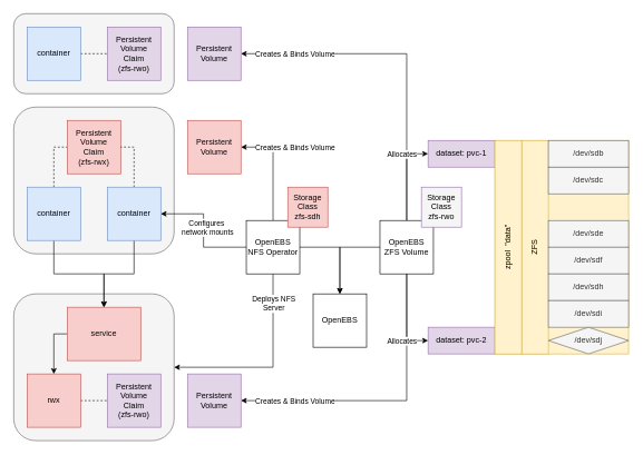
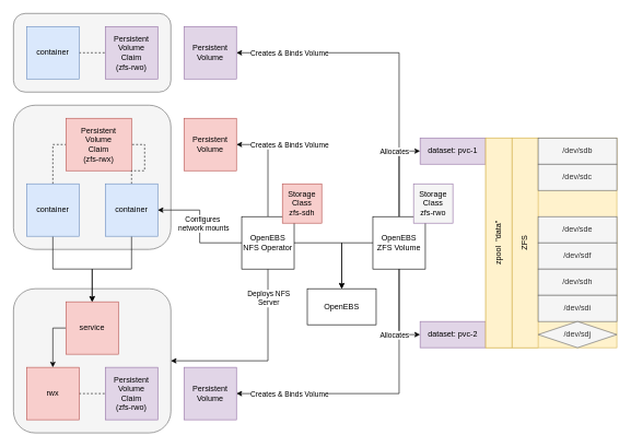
  <mxCell id="0" />
  <mxCell id="1" parent="0" />
  <mxCell id="2" value="" style="rounded=1;whiteSpace=wrap;html=1;horizontal=1;verticalAlign=middle;fillColor=#f5f5f5;fontColor=#333333;align=left;strokeColor=#666666;" vertex="1" parent="1"><mxGeometry x="20" y="440" width="240" height="220" as="geometry" /></mxCell>
  <mxCell id="3" value="" style="rounded=1;whiteSpace=wrap;html=1;horizontal=1;verticalAlign=top;fillColor=#f5f5f5;fontColor=#333333;strokeColor=#666666;" vertex="1" parent="1"><mxGeometry x="20" y="20" width="240" height="120" as="geometry" /></mxCell>
  <mxCell id="4" style="edgeStyle=orthogonalEdgeStyle;rounded=0;orthogonalLoop=1;jettySize=auto;html=1;exitX=1;exitY=0.5;exitDx=0;exitDy=0;dashed=1;endArrow=none;endFill=0;" edge="1" parent="1" source="5" target="6"><mxGeometry relative="1" as="geometry" /></mxCell>
  <mxCell id="5" value="container" style="whiteSpace=wrap;html=1;aspect=fixed;fillColor=#dae8fc;strokeColor=#6c8ebf;" vertex="1" parent="1"><mxGeometry x="40" y="40" width="80" height="80" as="geometry" /></mxCell>
  <mxCell id="6" value="Persistent&lt;div&gt;Volume&lt;/div&gt;&lt;div&gt;Claim&lt;/div&gt;&lt;div&gt;(zfs-rwo)&lt;/div&gt;" style="whiteSpace=wrap;html=1;aspect=fixed;fillColor=#e1d5e7;strokeColor=#9673a6;" vertex="1" parent="1"><mxGeometry x="160" y="40" width="80" height="80" as="geometry" /></mxCell>
- <mxCell id="7" value="OpenEBS" style="whiteSpace=wrap;html=1;aspect=fixed;" vertex="1" parent="1"><mxGeometry x="468" y="440" width="80" height="80" as="geometry" /></mxCell>
+ <mxCell id="7" value="OpenEBS" style="whiteSpace=wrap;html=1;aspect=fixed;" vertex="1" parent="1"><mxGeometry x="468" y="440" width="105" height="55" as="geometry" /></mxCell>
  <mxCell id="8" style="edgeStyle=orthogonalEdgeStyle;rounded=0;orthogonalLoop=1;jettySize=auto;html=1;exitX=0;exitY=0.5;exitDx=0;exitDy=0;entryX=0.5;entryY=0;entryDx=0;entryDy=0;" edge="1" parent="1" source="13" target="7"><mxGeometry relative="1" as="geometry" /></mxCell>
  <mxCell id="9" style="edgeStyle=orthogonalEdgeStyle;rounded=0;orthogonalLoop=1;jettySize=auto;html=1;exitX=0.5;exitY=1;exitDx=0;exitDy=0;entryX=1;entryY=0.5;entryDx=0;entryDy=0;" edge="1" parent="1" source="13" target="39"><mxGeometry relative="1" as="geometry" /></mxCell>
  <mxCell id="10" value="Creates &amp;amp; Binds Volume" style="edgeLabel;html=1;align=center;verticalAlign=middle;resizable=0;points=[];" vertex="1" connectable="0" parent="9"><mxGeometry x="0.018" y="-4" relative="1" as="geometry"><mxPoint x="-135" y="4" as="offset" /></mxGeometry></mxCell>
  <mxCell id="11" style="edgeStyle=orthogonalEdgeStyle;rounded=0;orthogonalLoop=1;jettySize=auto;html=1;exitX=0.5;exitY=0;exitDx=0;exitDy=0;entryX=1;entryY=0.5;entryDx=0;entryDy=0;" edge="1" parent="1" source="13" target="23"><mxGeometry relative="1" as="geometry" /></mxCell>
  <mxCell id="12" value="Creates &amp;amp; Binds Volume" style="edgeLabel;html=1;align=center;verticalAlign=middle;resizable=0;points=[];" vertex="1" connectable="0" parent="11"><mxGeometry x="0.847" y="1" relative="1" as="geometry"><mxPoint x="42" y="-1" as="offset" /></mxGeometry></mxCell>
  <mxCell id="13" value="OpenEBS&lt;div&gt;ZFS Volume&lt;/div&gt;" style="whiteSpace=wrap;html=1;aspect=fixed;" vertex="1" parent="1"><mxGeometry x="568" y="330" width="80" height="80" as="geometry" /></mxCell>
  <mxCell id="14" value="Storage Class&lt;div&gt;zfs-rwo&lt;/div&gt;" style="whiteSpace=wrap;html=1;aspect=fixed;fillColor=#f5f5f5;strokeColor=#9673a6;" vertex="1" parent="1"><mxGeometry x="630" y="280" width="60" height="60" as="geometry" /></mxCell>
  <mxCell id="15" style="edgeStyle=orthogonalEdgeStyle;rounded=0;orthogonalLoop=1;jettySize=auto;html=1;exitX=1;exitY=0.5;exitDx=0;exitDy=0;" edge="1" parent="1" source="20" target="7"><mxGeometry relative="1" as="geometry" /></mxCell>
  <mxCell id="16" style="edgeStyle=orthogonalEdgeStyle;rounded=0;orthogonalLoop=1;jettySize=auto;html=1;exitX=0.5;exitY=1;exitDx=0;exitDy=0;entryX=1;entryY=0.5;entryDx=0;entryDy=0;" edge="1" parent="1" source="20" target="2"><mxGeometry relative="1" as="geometry" /></mxCell>
  <mxCell id="17" value="Deploys NFS&lt;div&gt;Server&lt;/div&gt;" style="edgeLabel;html=1;align=center;verticalAlign=middle;resizable=0;points=[];" vertex="1" connectable="0" parent="16"><mxGeometry x="-0.585" y="2" relative="1" as="geometry"><mxPoint x="-2" y="-16" as="offset" /></mxGeometry></mxCell>
  <mxCell id="18" style="edgeStyle=orthogonalEdgeStyle;rounded=0;orthogonalLoop=1;jettySize=auto;html=1;exitX=0.5;exitY=0;exitDx=0;exitDy=0;entryX=1;entryY=0.5;entryDx=0;entryDy=0;" edge="1" parent="1" source="20" target="33"><mxGeometry relative="1" as="geometry" /></mxCell>
  <mxCell id="19" value="Creates &amp;amp; Binds Volume" style="edgeLabel;html=1;align=center;verticalAlign=middle;resizable=0;points=[];" vertex="1" connectable="0" parent="18"><mxGeometry x="0.025" y="-1" relative="1" as="geometry"><mxPoint x="31" y="-29" as="offset" /></mxGeometry></mxCell>
  <mxCell id="20" value="OpenEBS&lt;div&gt;NFS Operator&lt;/div&gt;" style="whiteSpace=wrap;html=1;aspect=fixed;" vertex="1" parent="1"><mxGeometry x="368" y="330" width="80" height="80" as="geometry" /></mxCell>
  <mxCell id="21" style="edgeStyle=orthogonalEdgeStyle;rounded=0;orthogonalLoop=1;jettySize=auto;html=1;exitX=0.5;exitY=0;exitDx=0;exitDy=0;entryX=0;entryY=0.5;entryDx=0;entryDy=0;" edge="1" parent="1" source="13" target="24"><mxGeometry relative="1" as="geometry" /></mxCell>
  <mxCell id="22" value="Allocates" style="edgeLabel;html=1;align=center;verticalAlign=middle;resizable=0;points=[];" vertex="1" connectable="0" parent="21"><mxGeometry x="-0.011" relative="1" as="geometry"><mxPoint x="-8" y="-35" as="offset" /></mxGeometry></mxCell>
  <mxCell id="23" value="Persistent Volume" style="whiteSpace=wrap;html=1;aspect=fixed;fillColor=#e1d5e7;strokeColor=#9673a6;" vertex="1" parent="1"><mxGeometry x="280" y="40" width="80" height="80" as="geometry" /></mxCell>
  <mxCell id="24" value="dataset: pvc-1" style="rounded=0;whiteSpace=wrap;html=1;fillColor=#e1d5e7;strokeColor=#9673a6;" vertex="1" parent="1"><mxGeometry x="640" y="210" width="100" height="40" as="geometry" /></mxCell>
  <mxCell id="25" value="" style="rounded=1;whiteSpace=wrap;html=1;horizontal=1;verticalAlign=middle;fillColor=#f5f5f5;fontColor=#333333;align=left;strokeColor=#666666;" vertex="1" parent="1"><mxGeometry x="20" y="160" width="240" height="220" as="geometry" /></mxCell>
  <mxCell id="26" style="edgeStyle=orthogonalEdgeStyle;rounded=0;orthogonalLoop=1;jettySize=auto;html=1;exitX=0.5;exitY=1;exitDx=0;exitDy=0;entryX=0.5;entryY=0;entryDx=0;entryDy=0;" edge="1" parent="1" source="28" target="41"><mxGeometry relative="1" as="geometry" /></mxCell>
  <mxCell id="27" style="edgeStyle=orthogonalEdgeStyle;rounded=0;orthogonalLoop=1;jettySize=auto;html=1;exitX=0.5;exitY=0;exitDx=0;exitDy=0;entryX=0;entryY=0.5;entryDx=0;entryDy=0;endArrow=none;endFill=0;dashed=1;" edge="1" parent="1" source="28" target="29"><mxGeometry relative="1" as="geometry" /></mxCell>
  <mxCell id="28" value="container" style="whiteSpace=wrap;html=1;aspect=fixed;fillColor=#dae8fc;strokeColor=#6c8ebf;" vertex="1" parent="1"><mxGeometry x="40" y="280" width="80" height="80" as="geometry" /></mxCell>
- <mxCell id="29" value="Persistent&lt;div&gt;Volume&lt;/div&gt;&lt;div&gt;Claim&lt;/div&gt;&lt;div&gt;(zfs-rwx)&lt;/div&gt;" style="whiteSpace=wrap;html=1;aspect=fixed;fillColor=#f8cecc;strokeColor=#b85450;" vertex="1" parent="1"><mxGeometry x="100" y="180" width="80" height="80" as="geometry" /></mxCell>
+ <mxCell id="29" value="Persistent&lt;div&gt;Volume&lt;/div&gt;&lt;div&gt;Claim&lt;/div&gt;&lt;div&gt;(zfs-rwx)&lt;/div&gt;" style="whiteSpace=wrap;html=1;aspect=fixed;fillColor=#f8cecc;strokeColor=#b85450;" vertex="1" parent="1"><mxGeometry x="100" y="180" width="100" height="80" as="geometry" /></mxCell>
  <mxCell id="30" style="edgeStyle=orthogonalEdgeStyle;rounded=0;orthogonalLoop=1;jettySize=auto;html=1;exitX=0.5;exitY=1;exitDx=0;exitDy=0;entryX=0.5;entryY=0;entryDx=0;entryDy=0;" edge="1" parent="1" source="32" target="41"><mxGeometry relative="1" as="geometry" /></mxCell>
  <mxCell id="31" style="edgeStyle=orthogonalEdgeStyle;rounded=0;orthogonalLoop=1;jettySize=auto;html=1;exitX=0.5;exitY=0;exitDx=0;exitDy=0;entryX=1;entryY=0.5;entryDx=0;entryDy=0;dashed=1;endArrow=none;endFill=0;" edge="1" parent="1" source="32" target="29"><mxGeometry relative="1" as="geometry" /></mxCell>
  <mxCell id="32" value="container" style="whiteSpace=wrap;html=1;aspect=fixed;fillColor=#dae8fc;strokeColor=#6c8ebf;" vertex="1" parent="1"><mxGeometry x="160" y="280" width="80" height="80" as="geometry" /></mxCell>
  <mxCell id="33" value="Persistent&lt;div&gt;Volume&lt;/div&gt;" style="whiteSpace=wrap;html=1;aspect=fixed;fillColor=#f8cecc;strokeColor=#b85450;" vertex="1" parent="1"><mxGeometry x="280" y="180" width="80" height="80" as="geometry" /></mxCell>
  <mxCell id="34" style="edgeStyle=orthogonalEdgeStyle;rounded=0;orthogonalLoop=1;jettySize=auto;html=1;exitX=1;exitY=0.5;exitDx=0;exitDy=0;entryX=0;entryY=0.5;entryDx=0;entryDy=0;dashed=1;endArrow=none;endFill=0;" edge="1" parent="1" source="35" target="36"><mxGeometry relative="1" as="geometry" /></mxCell>
  <mxCell id="35" value="rwx" style="whiteSpace=wrap;html=1;aspect=fixed;fillColor=#f8cecc;strokeColor=#b85450;" vertex="1" parent="1"><mxGeometry x="40" y="560" width="80" height="80" as="geometry" /></mxCell>
  <mxCell id="36" value="Persistent&lt;div&gt;Volume&lt;/div&gt;&lt;div&gt;Claim&lt;/div&gt;&lt;div&gt;(zfs-rwo)&lt;/div&gt;" style="whiteSpace=wrap;html=1;aspect=fixed;fillColor=#e1d5e7;strokeColor=#9673a6;" vertex="1" parent="1"><mxGeometry x="160" y="560" width="80" height="80" as="geometry" /></mxCell>
  <mxCell id="37" style="edgeStyle=orthogonalEdgeStyle;rounded=0;orthogonalLoop=1;jettySize=auto;html=1;exitX=0.5;exitY=1;exitDx=0;exitDy=0;entryX=0;entryY=0.5;entryDx=0;entryDy=0;" edge="1" parent="1" source="13" target="42"><mxGeometry relative="1" as="geometry" /></mxCell>
  <mxCell id="38" value="Allocates" style="edgeLabel;html=1;align=center;verticalAlign=middle;resizable=0;points=[];" vertex="1" connectable="0" parent="37"><mxGeometry x="-0.13" relative="1" as="geometry"><mxPoint x="-8" y="43" as="offset" /></mxGeometry></mxCell>
  <mxCell id="39" value="Persistent Volume" style="whiteSpace=wrap;html=1;aspect=fixed;fillColor=#e1d5e7;strokeColor=#9673a6;" vertex="1" parent="1"><mxGeometry x="280" y="560" width="80" height="80" as="geometry" /></mxCell>
  <mxCell id="40" style="edgeStyle=orthogonalEdgeStyle;rounded=0;orthogonalLoop=1;jettySize=auto;html=1;exitX=0;exitY=0.5;exitDx=0;exitDy=0;" edge="1" parent="1" source="41" target="35"><mxGeometry relative="1" as="geometry" /></mxCell>
- <mxCell id="41" value="service" style="whiteSpace=wrap;html=1;aspect=fixed;fillColor=#f8cecc;strokeColor=#b85450;" vertex="1" parent="1"><mxGeometry x="100" y="460" width="110" height="80" as="geometry" /></mxCell>
+ <mxCell id="41" value="service" style="whiteSpace=wrap;html=1;aspect=fixed;fillColor=#f8cecc;strokeColor=#b85450;" vertex="1" parent="1"><mxGeometry x="100" y="460" width="80" height="80" as="geometry" /></mxCell>
  <mxCell id="42" value="dataset: pvc-2" style="rounded=0;whiteSpace=wrap;html=1;fillColor=#e1d5e7;strokeColor=#9673a6;" vertex="1" parent="1"><mxGeometry x="640" y="490" width="100" height="40" as="geometry" /></mxCell>
  <mxCell id="43" value="" style="group;fillColor=#fff2cc;strokeColor=#d6b656;" vertex="1" connectable="0" parent="1"><mxGeometry x="740" y="210" width="200" height="320" as="geometry" /></mxCell>
  <mxCell id="44" value="ZFS" style="rounded=0;whiteSpace=wrap;html=1;horizontal=0;fillColor=#fff2cc;strokeColor=#d6b656;" vertex="1" parent="43"><mxGeometry x="40" width="40" height="320" as="geometry" /></mxCell>
  <mxCell id="45" value="" style="group" vertex="1" connectable="0" parent="43"><mxGeometry width="200" height="320" as="geometry" /></mxCell>
  <mxCell id="46" value="/dev/sdb" style="rounded=0;whiteSpace=wrap;html=1;fillColor=#f5f5f5;fontColor=#333333;strokeColor=#666666;" vertex="1" parent="45"><mxGeometry x="80" width="120" height="40" as="geometry" /></mxCell>
  <mxCell id="47" value="/dev/sdc" style="rounded=0;whiteSpace=wrap;html=1;fillColor=#f5f5f5;fontColor=#333333;strokeColor=#666666;" vertex="1" parent="45"><mxGeometry x="80" y="40" width="120" height="40" as="geometry" /></mxCell>
  <mxCell id="48" value="/dev/sde" style="rounded=0;whiteSpace=wrap;html=1;fillColor=#f5f5f5;fontColor=#333333;strokeColor=#666666;" vertex="1" parent="45"><mxGeometry x="80" y="120" width="120" height="40" as="geometry" /></mxCell>
  <mxCell id="49" value="/dev/sdf" style="rounded=0;whiteSpace=wrap;html=1;fillColor=#f5f5f5;fontColor=#333333;strokeColor=#666666;" vertex="1" parent="45"><mxGeometry x="80" y="160" width="120" height="40" as="geometry" /></mxCell>
  <mxCell id="50" value="/dev/sdh" style="rounded=0;whiteSpace=wrap;html=1;fillColor=#f5f5f5;fontColor=#333333;strokeColor=#666666;" vertex="1" parent="45"><mxGeometry x="80" y="200" width="120" height="40" as="geometry" /></mxCell>
  <mxCell id="51" value="/dev/sdi" style="rounded=0;whiteSpace=wrap;html=1;fillColor=#f5f5f5;fontColor=#333333;strokeColor=#666666;" vertex="1" parent="45"><mxGeometry x="80" y="240" width="120" height="40" as="geometry" /></mxCell>
  <mxCell id="52" value="/dev/sdj" style="rhombus;whiteSpace=wrap;html=1;fillColor=#f5f5f5;fontColor=#333333;strokeColor=#666666;" vertex="1" parent="45"><mxGeometry x="80" y="280" width="120" height="40" as="geometry" /></mxCell>
  <mxCell id="53" value="zpool&amp;nbsp; &quot;data&quot;" style="rounded=0;whiteSpace=wrap;html=1;horizontal=0;fillColor=#fff2cc;strokeColor=#d6b656;" vertex="1" parent="45"><mxGeometry width="40" height="320" as="geometry" /></mxCell>
  <mxCell id="54" style="edgeStyle=orthogonalEdgeStyle;rounded=0;orthogonalLoop=1;jettySize=auto;html=1;exitX=0;exitY=0.5;exitDx=0;exitDy=0;entryX=1;entryY=0.5;entryDx=0;entryDy=0;" edge="1" parent="1" source="20" target="32"><mxGeometry relative="1" as="geometry" /></mxCell>
  <mxCell id="55" value="Configures&amp;nbsp;&lt;div&gt;network mounts&lt;/div&gt;" style="edgeLabel;html=1;align=center;verticalAlign=middle;resizable=0;points=[];" vertex="1" connectable="0" parent="54"><mxGeometry x="0.29" relative="1" as="geometry"><mxPoint x="6" y="20" as="offset" /></mxGeometry></mxCell>
  <mxCell id="56" value="Storage Class&lt;div&gt;zfs-sdh&lt;/div&gt;" style="whiteSpace=wrap;html=1;aspect=fixed;fillColor=#f8cecc;strokeColor=#b85450;" vertex="1" parent="1"><mxGeometry x="430" y="280" width="60" height="60" as="geometry" /></mxCell>
